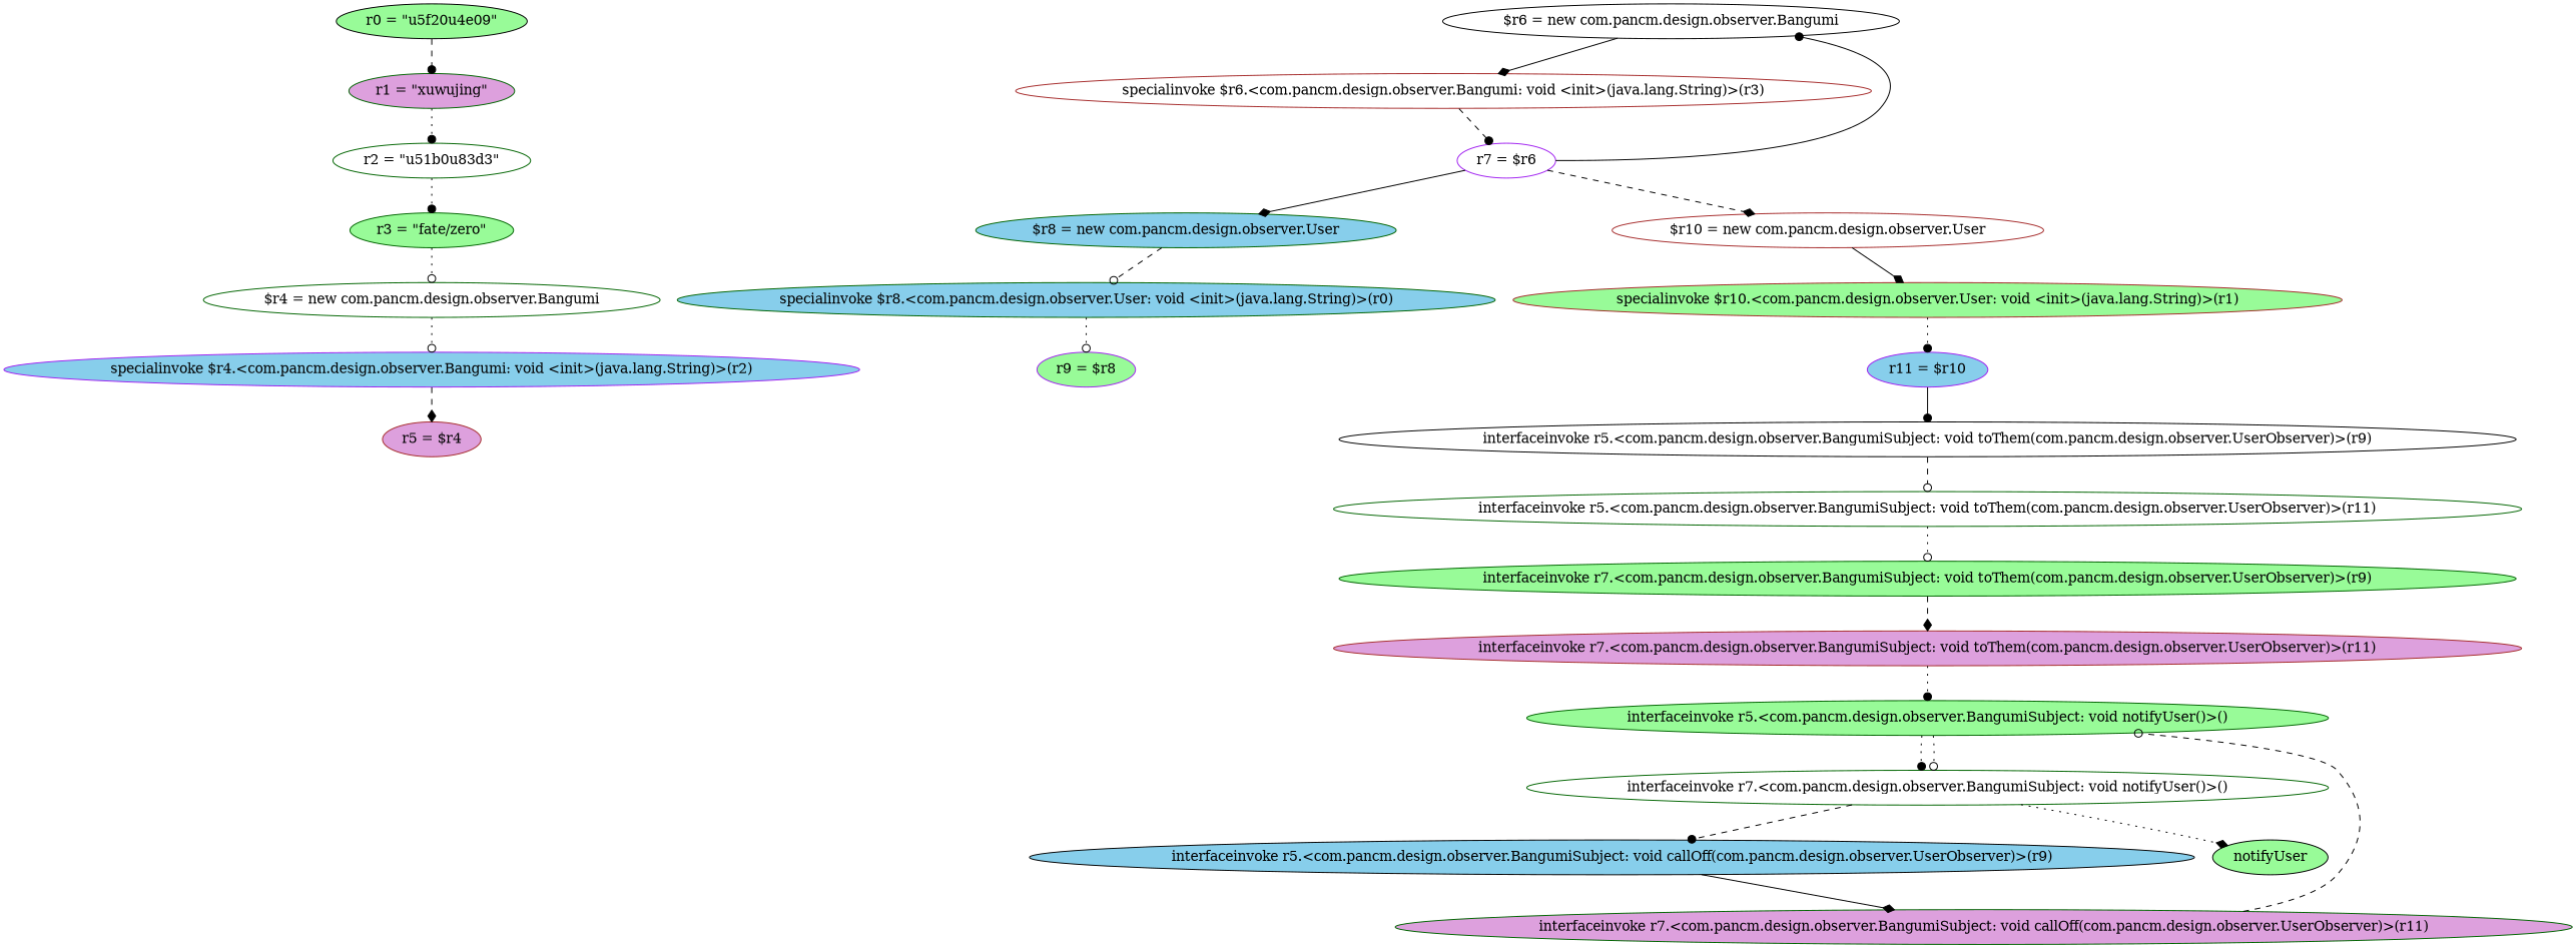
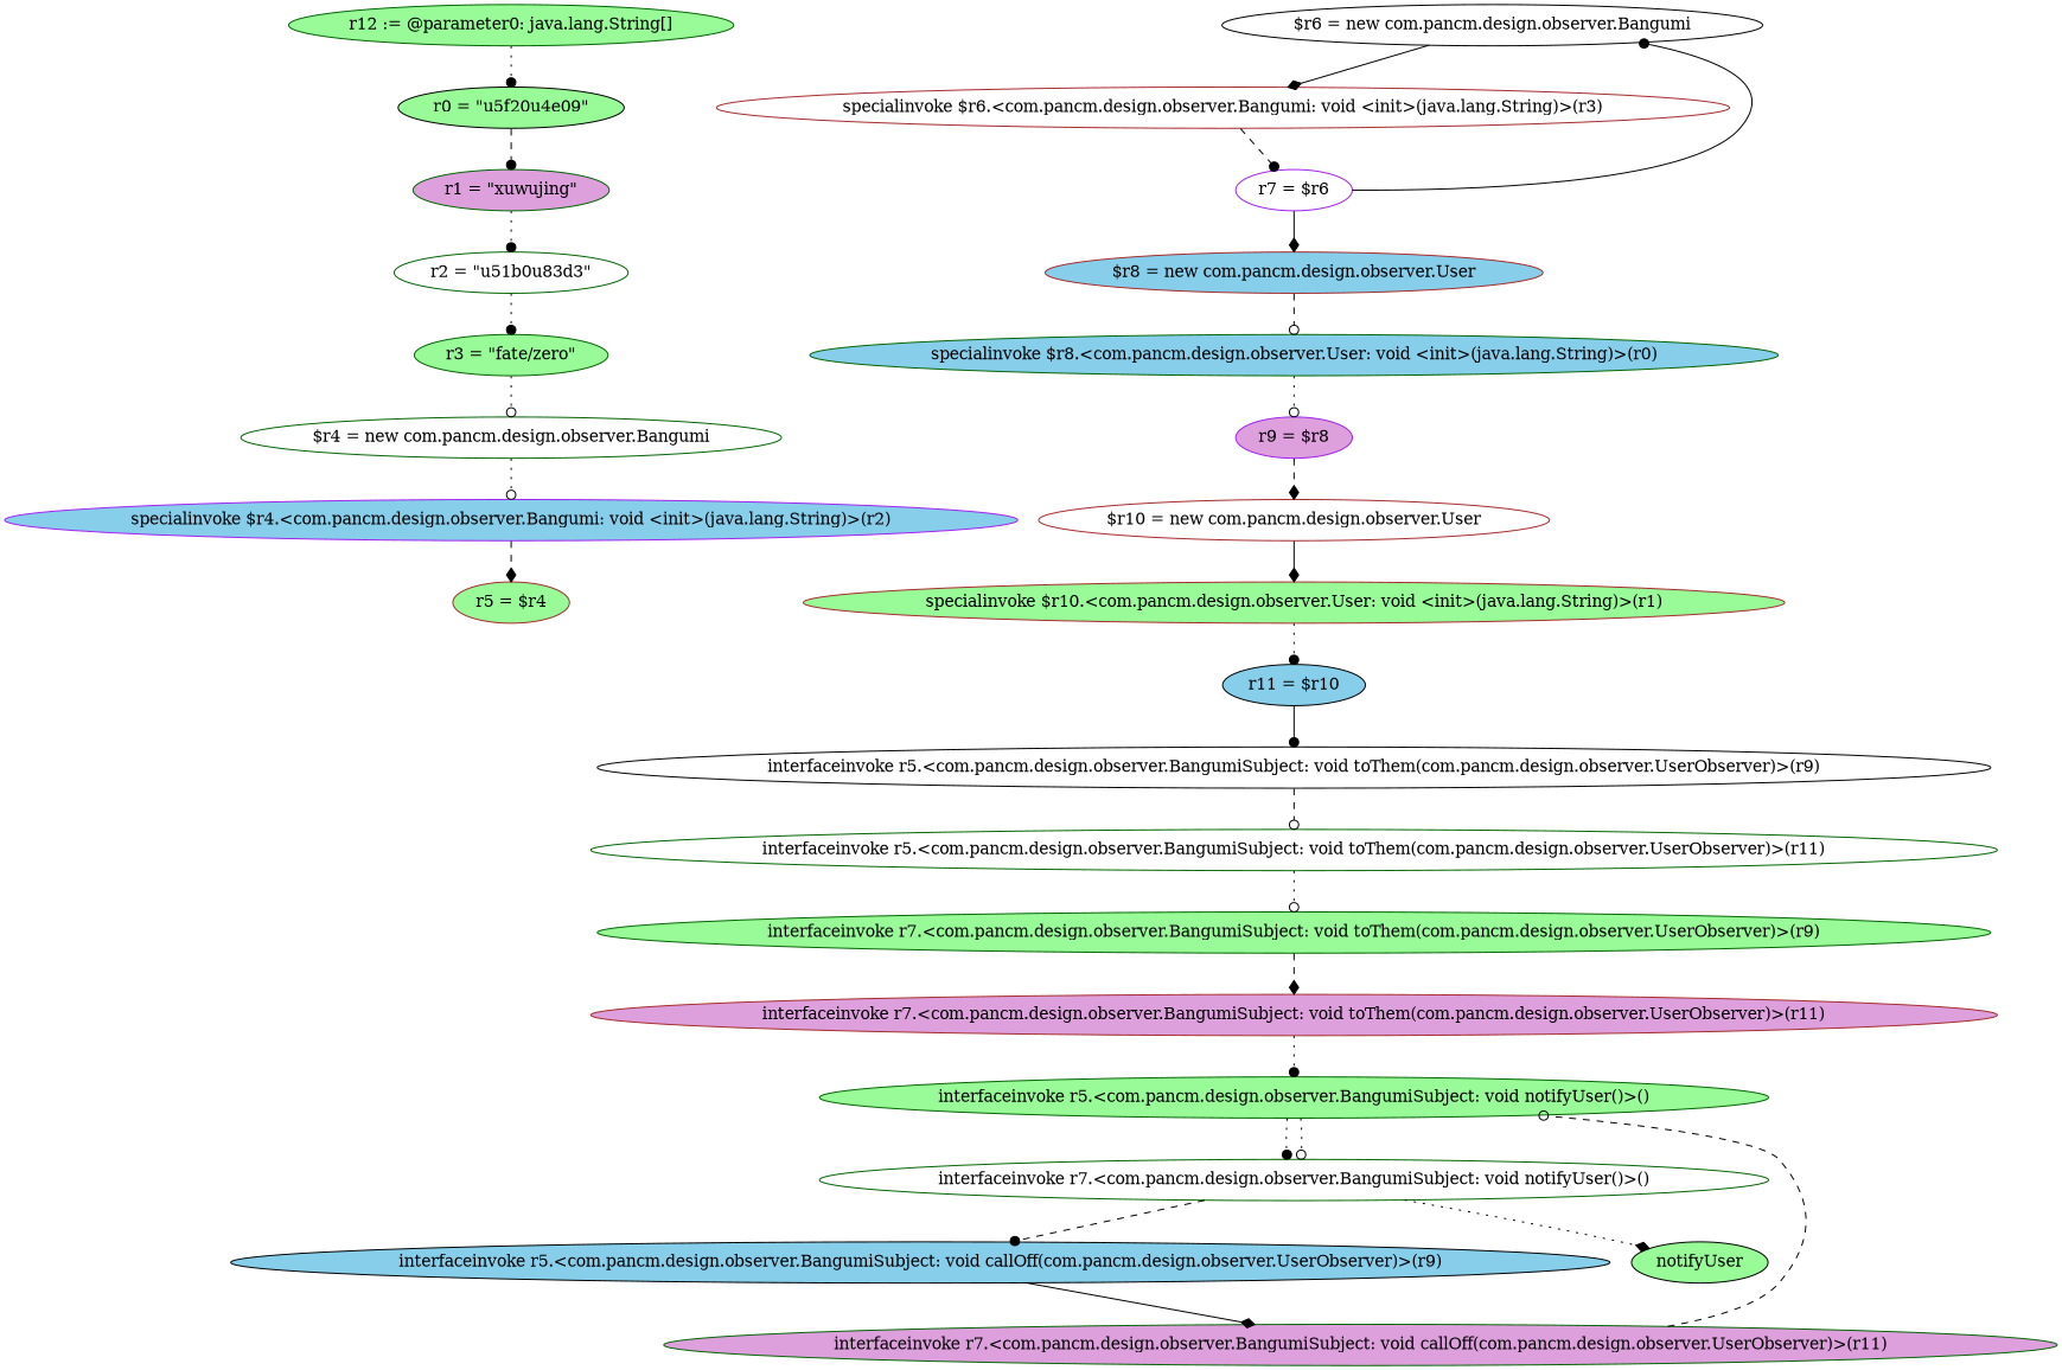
  digraph {
    node [color=darkgreen fillcolor=white style=filled]
    edge [arrowhead=dot style=dotted]
+   "r12 := @parameter0: java.lang.String[]" [fillcolor=palegreen]
    "r0 = \"\u5f20\u4e09\"" [color=black fillcolor=palegreen]
    "r1 = \"xuwujing\"" [fillcolor=plum]
    "r2 = \"\u51b0\u83d3\""
    "r3 = \"fate/zero\"" [fillcolor=palegreen]
    "$r4 = new com.pancm.design.observer.Bangumi"
    "specialinvoke $r4.<com.pancm.design.observer.Bangumi: void <init>(java.lang.String)>(r2)" [color=purple fillcolor=skyblue]
-   "r5 = $r4" [color=brown fillcolor=plum]
+   "r5 = $r4" [color=brown fillcolor=palegreen]
    "$r6 = new com.pancm.design.observer.Bangumi" [color=black]
    "specialinvoke $r6.<com.pancm.design.observer.Bangumi: void <init>(java.lang.String)>(r3)" [color=brown]
    "r7 = $r6" [color=purple]
-   "$r8 = new com.pancm.design.observer.User" [fillcolor=skyblue]
+   "$r8 = new com.pancm.design.observer.User" [color=brown fillcolor=skyblue]
    "specialinvoke $r8.<com.pancm.design.observer.User: void <init>(java.lang.String)>(r0)" [fillcolor=skyblue]
-   "r9 = $r8" [color=purple fillcolor=palegreen]
+   "r9 = $r8" [color=purple fillcolor=plum]
    "$r10 = new com.pancm.design.observer.User" [color=brown]
    "specialinvoke $r10.<com.pancm.design.observer.User: void <init>(java.lang.String)>(r1)" [color=brown fillcolor=palegreen]
-   "r11 = $r10" [color=purple fillcolor=skyblue]
+   "r11 = $r10" [color=black fillcolor=skyblue]
    "interfaceinvoke r5.<com.pancm.design.observer.BangumiSubject: void toThem(com.pancm.design.observer.UserObserver)>(r9)" [color=black]
    "interfaceinvoke r5.<com.pancm.design.observer.BangumiSubject: void toThem(com.pancm.design.observer.UserObserver)>(r11)"
    "interfaceinvoke r7.<com.pancm.design.observer.BangumiSubject: void toThem(com.pancm.design.observer.UserObserver)>(r9)" [fillcolor=palegreen]
    "interfaceinvoke r7.<com.pancm.design.observer.BangumiSubject: void toThem(com.pancm.design.observer.UserObserver)>(r11)" [color=brown fillcolor=plum]
    "interfaceinvoke r5.<com.pancm.design.observer.BangumiSubject: void notifyUser()>()" [fillcolor=palegreen]
    "interfaceinvoke r7.<com.pancm.design.observer.BangumiSubject: void notifyUser()>()"
    "interfaceinvoke r5.<com.pancm.design.observer.BangumiSubject: void callOff(com.pancm.design.observer.UserObserver)>(r9)" [color=black fillcolor=skyblue]
    n25 [color=black fillcolor=palegreen label=notifyUser]
    "interfaceinvoke r7.<com.pancm.design.observer.BangumiSubject: void callOff(com.pancm.design.observer.UserObserver)>(r11)" [fillcolor=plum]
+   "r12 := @parameter0: java.lang.String[]" -> "r0 = \"\u5f20\u4e09\""
    "r0 = \"\u5f20\u4e09\"" -> "r1 = \"xuwujing\"" [style=dashed]
    "r1 = \"xuwujing\"" -> "r2 = \"\u51b0\u83d3\""
    "r2 = \"\u51b0\u83d3\"" -> "r3 = \"fate/zero\""
    "r3 = \"fate/zero\"" -> "$r4 = new com.pancm.design.observer.Bangumi" [arrowhead=odot]
    "$r4 = new com.pancm.design.observer.Bangumi" -> "specialinvoke $r4.<com.pancm.design.observer.Bangumi: void <init>(java.lang.String)>(r2)" [arrowhead=odot]
    "specialinvoke $r4.<com.pancm.design.observer.Bangumi: void <init>(java.lang.String)>(r2)" -> "r5 = $r4" [arrowhead=diamond style=dashed]
    "$r6 = new com.pancm.design.observer.Bangumi" -> "specialinvoke $r6.<com.pancm.design.observer.Bangumi: void <init>(java.lang.String)>(r3)" [arrowhead=diamond style=solid]
    "specialinvoke $r6.<com.pancm.design.observer.Bangumi: void <init>(java.lang.String)>(r3)" -> "r7 = $r6" [style=dashed]
    "r7 = $r6" -> "$r6 = new com.pancm.design.observer.Bangumi" [style=solid]
    "r7 = $r6" -> "$r8 = new com.pancm.design.observer.User" [arrowhead=diamond style=solid]
    "$r8 = new com.pancm.design.observer.User" -> "specialinvoke $r8.<com.pancm.design.observer.User: void <init>(java.lang.String)>(r0)" [arrowhead=odot style=dashed]
    "specialinvoke $r8.<com.pancm.design.observer.User: void <init>(java.lang.String)>(r0)" -> "r9 = $r8" [arrowhead=odot]
-   "r7 = $r6" -> "$r10 = new com.pancm.design.observer.User" [arrowhead=diamond style=dashed]
+   "r9 = $r8" -> "$r10 = new com.pancm.design.observer.User" [arrowhead=diamond style=dashed]
    "$r10 = new com.pancm.design.observer.User" -> "specialinvoke $r10.<com.pancm.design.observer.User: void <init>(java.lang.String)>(r1)" [arrowhead=diamond style=solid]
    "specialinvoke $r10.<com.pancm.design.observer.User: void <init>(java.lang.String)>(r1)" -> "r11 = $r10"
    "r11 = $r10" -> "interfaceinvoke r5.<com.pancm.design.observer.BangumiSubject: void toThem(com.pancm.design.observer.UserObserver)>(r9)" [style=solid]
    "interfaceinvoke r5.<com.pancm.design.observer.BangumiSubject: void toThem(com.pancm.design.observer.UserObserver)>(r9)" -> "interfaceinvoke r5.<com.pancm.design.observer.BangumiSubject: void toThem(com.pancm.design.observer.UserObserver)>(r11)" [arrowhead=odot style=dashed]
    "interfaceinvoke r5.<com.pancm.design.observer.BangumiSubject: void toThem(com.pancm.design.observer.UserObserver)>(r11)" -> "interfaceinvoke r7.<com.pancm.design.observer.BangumiSubject: void toThem(com.pancm.design.observer.UserObserver)>(r9)" [arrowhead=odot]
    "interfaceinvoke r7.<com.pancm.design.observer.BangumiSubject: void toThem(com.pancm.design.observer.UserObserver)>(r9)" -> "interfaceinvoke r7.<com.pancm.design.observer.BangumiSubject: void toThem(com.pancm.design.observer.UserObserver)>(r11)" [arrowhead=diamond style=dashed]
    "interfaceinvoke r7.<com.pancm.design.observer.BangumiSubject: void toThem(com.pancm.design.observer.UserObserver)>(r11)" -> "interfaceinvoke r5.<com.pancm.design.observer.BangumiSubject: void notifyUser()>()"
    "interfaceinvoke r5.<com.pancm.design.observer.BangumiSubject: void notifyUser()>()" -> "interfaceinvoke r7.<com.pancm.design.observer.BangumiSubject: void notifyUser()>()"
    "interfaceinvoke r5.<com.pancm.design.observer.BangumiSubject: void notifyUser()>()" -> "interfaceinvoke r7.<com.pancm.design.observer.BangumiSubject: void notifyUser()>()" [arrowhead=odot]
    "interfaceinvoke r7.<com.pancm.design.observer.BangumiSubject: void notifyUser()>()" -> "interfaceinvoke r5.<com.pancm.design.observer.BangumiSubject: void callOff(com.pancm.design.observer.UserObserver)>(r9)" [style=dashed]
    "interfaceinvoke r7.<com.pancm.design.observer.BangumiSubject: void notifyUser()>()" -> n25 [arrowhead=diamond]
    "interfaceinvoke r5.<com.pancm.design.observer.BangumiSubject: void callOff(com.pancm.design.observer.UserObserver)>(r9)" -> "interfaceinvoke r7.<com.pancm.design.observer.BangumiSubject: void callOff(com.pancm.design.observer.UserObserver)>(r11)" [arrowhead=diamond style=solid]
    "interfaceinvoke r7.<com.pancm.design.observer.BangumiSubject: void callOff(com.pancm.design.observer.UserObserver)>(r11)" -> "interfaceinvoke r5.<com.pancm.design.observer.BangumiSubject: void notifyUser()>()" [arrowhead=odot style=dashed]
  }
